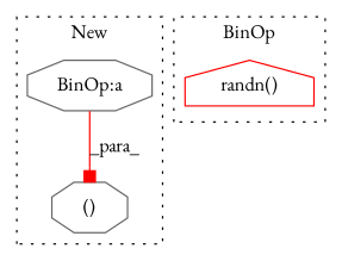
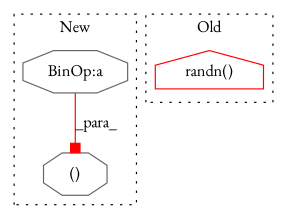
  digraph {
    fontname="EB Garamond"
    node [shape=octagon color=gray40 fontname="EB Garamond"]
    n1 [a=54 l=14 label="()" s=6921]
    n2 [a=82 l=3 label="BinOp:a" s=6931]
    n3 [a=75 l="12,1" label="randn()" s="6724,6744" shape=house color=red]
    subgraph cluster_1 {
      label=New
      style=dotted
      n1
      n2
    }
    subgraph cluster_2 {
-     label=BinOp
+     label=Old
      style=dotted
      n3
    }
    n2 -> n1 [label=_para_ color=red arrowhead=box fontname="EB Garamond"]
  }
